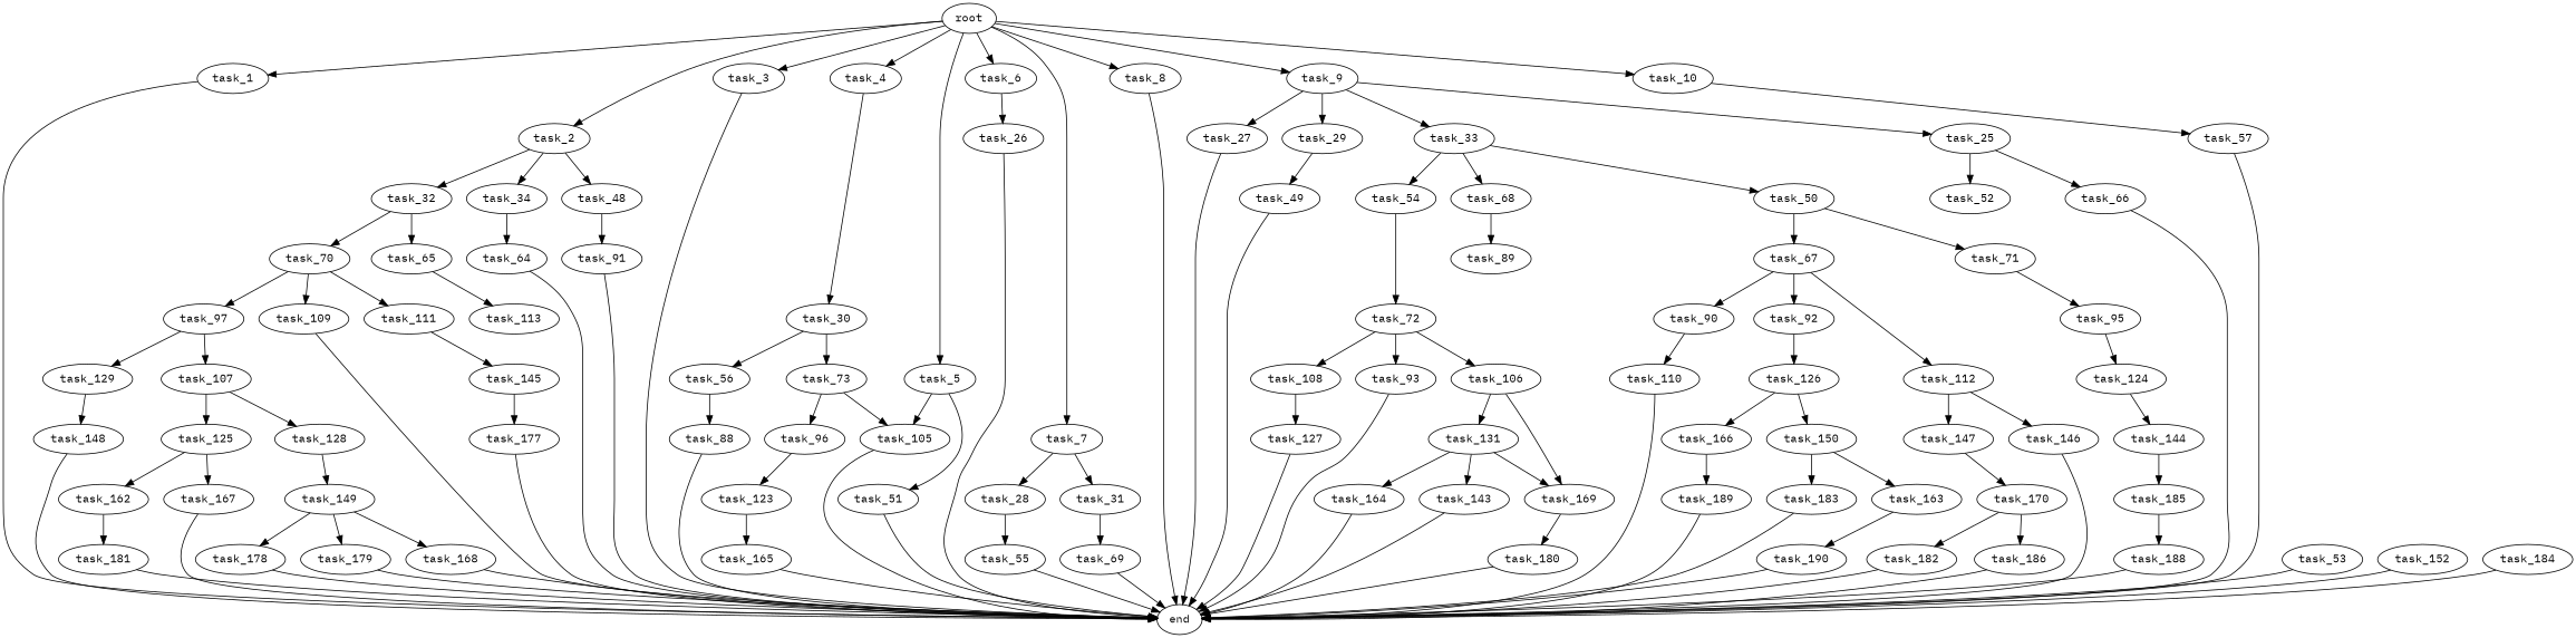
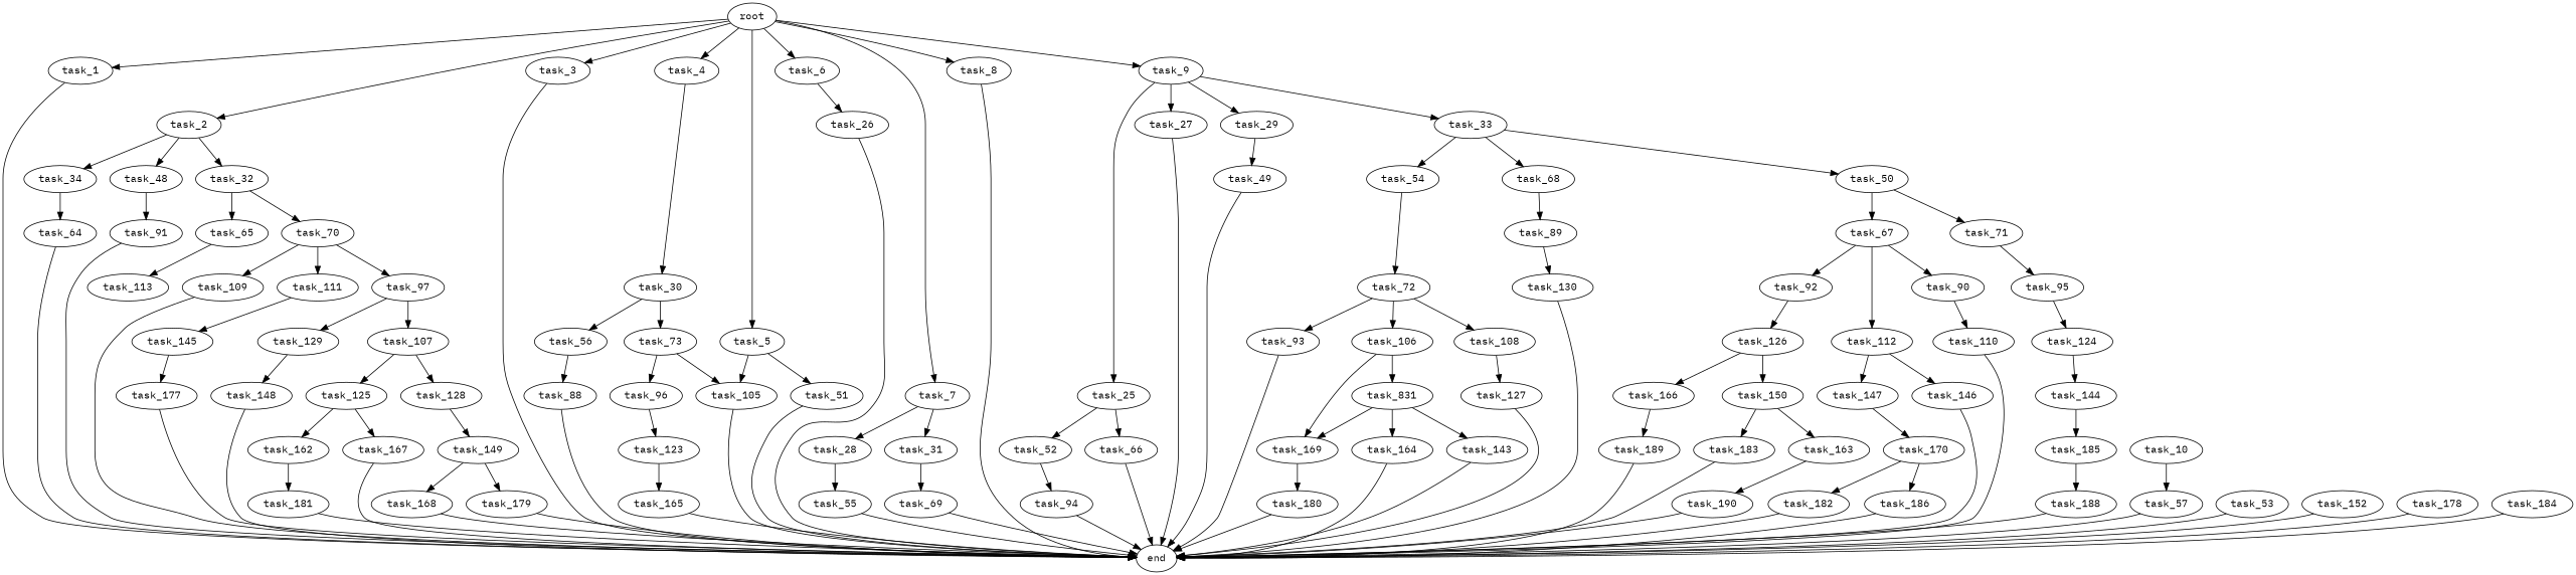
  digraph {
    fontname="IBM Plex Mono"
    node [fontname="IBM Plex Mono"]
    edge [fontname="IBM Plex Mono"]
    root
    task_1
    task_2
    task_3
    task_4
    task_5
    task_6
    task_7
    task_8
    task_9
    task_10
    end
    task_32
    task_34
    task_48
    task_30
    task_51
    task_105
    task_26
    task_28
    task_31
    task_25
    task_27
    task_29
    task_33
    task_57
    task_65
    task_70
    task_64
    task_91
    task_56
    task_73
    task_53
    task_55
    task_69
    task_52
    task_66
    task_49
    task_50
    task_54
    task_68
+   task_94
    task_88
    task_96
    task_113
    task_97
    task_109
    task_111
    task_67
    task_71
    task_72
    task_89
    task_90
    task_92
    task_112
    task_95
    task_93
    task_106
    task_108
    task_110
    task_126
    task_146
    task_147
+   task_130
    task_107
    task_129
    task_145
    task_124
-   task_131
+   task_131 [label=task_831]
    task_169
    task_127
    task_123
    task_150
    task_166
    task_144
    task_165
    task_125
    task_128
    task_148
    task_143
    task_164
    task_152
    task_162
    task_167
    task_149
    task_177
    task_170
    task_185
    task_181
    task_163
    task_183
    task_189
    task_168
    task_178
    task_179
    task_180
    task_188
    task_182
    task_186
    task_190
    task_184
    root -> task_1
    root -> task_2
    root -> task_3
    root -> task_4
    root -> task_5
    root -> task_6
    root -> task_7
    root -> task_8
    root -> task_9
-   root -> task_10
    task_1 -> end
    task_2 -> task_32
    task_2 -> task_34
    task_2 -> task_48
    task_3 -> end
    task_4 -> task_30
    task_5 -> task_51
    task_5 -> task_105
    task_6 -> task_26
    task_7 -> task_28
    task_7 -> task_31
    task_8 -> end
    task_9 -> task_25
    task_9 -> task_27
    task_9 -> task_29
    task_9 -> task_33
    task_10 -> task_57
    task_32 -> task_65
    task_32 -> task_70
    task_34 -> task_64
    task_48 -> task_91
    task_30 -> task_56
    task_30 -> task_73
    task_51 -> end
    task_105 -> end
    task_26 -> end
    task_28 -> task_55
    task_31 -> task_69
    task_25 -> task_52
    task_25 -> task_66
    task_27 -> end
    task_29 -> task_49
    task_33 -> task_50
    task_33 -> task_54
    task_33 -> task_68
    task_57 -> end
    task_65 -> task_113
    task_70 -> task_97
    task_70 -> task_109
    task_70 -> task_111
    task_64 -> end
    task_91 -> end
    task_56 -> task_88
    task_73 -> task_105
    task_73 -> task_96
    task_53 -> end
    task_55 -> end
    task_69 -> end
+   task_52 -> task_94
    task_66 -> end
    task_49 -> end
    task_50 -> task_67
    task_50 -> task_71
    task_54 -> task_72
    task_68 -> task_89
+   task_94 -> end
    task_88 -> end
    task_96 -> task_123
    task_97 -> task_107
    task_97 -> task_129
    task_109 -> end
    task_111 -> task_145
    task_67 -> task_90
    task_67 -> task_92
    task_67 -> task_112
    task_71 -> task_95
    task_72 -> task_93
    task_72 -> task_106
    task_72 -> task_108
+   task_89 -> task_130
    task_90 -> task_110
    task_92 -> task_126
    task_112 -> task_146
    task_112 -> task_147
    task_95 -> task_124
    task_93 -> end
    task_106 -> task_131
    task_106 -> task_169
    task_108 -> task_127
    task_110 -> end
    task_126 -> task_150
    task_126 -> task_166
    task_146 -> end
    task_147 -> task_170
+   task_130 -> end
    task_107 -> task_125
    task_107 -> task_128
    task_129 -> task_148
    task_145 -> task_177
    task_124 -> task_144
    task_131 -> task_169
    task_131 -> task_143
    task_131 -> task_164
    task_169 -> task_180
    task_127 -> end
    task_123 -> task_165
    task_150 -> task_163
    task_150 -> task_183
    task_166 -> task_189
    task_144 -> task_185
    task_165 -> end
    task_125 -> task_162
    task_125 -> task_167
    task_128 -> task_149
    task_148 -> end
    task_143 -> end
    task_164 -> end
    task_152 -> end
    task_162 -> task_181
    task_167 -> end
    task_149 -> task_168
-   task_149 -> task_178
    task_149 -> task_179
    task_177 -> end
    task_170 -> task_182
    task_170 -> task_186
    task_185 -> task_188
    task_181 -> end
    task_163 -> task_190
    task_183 -> end
    task_189 -> end
    task_168 -> end
    task_178 -> end
    task_179 -> end
    task_180 -> end
    task_188 -> end
    task_182 -> end
    task_186 -> end
    task_190 -> end
    task_184 -> end
  }
